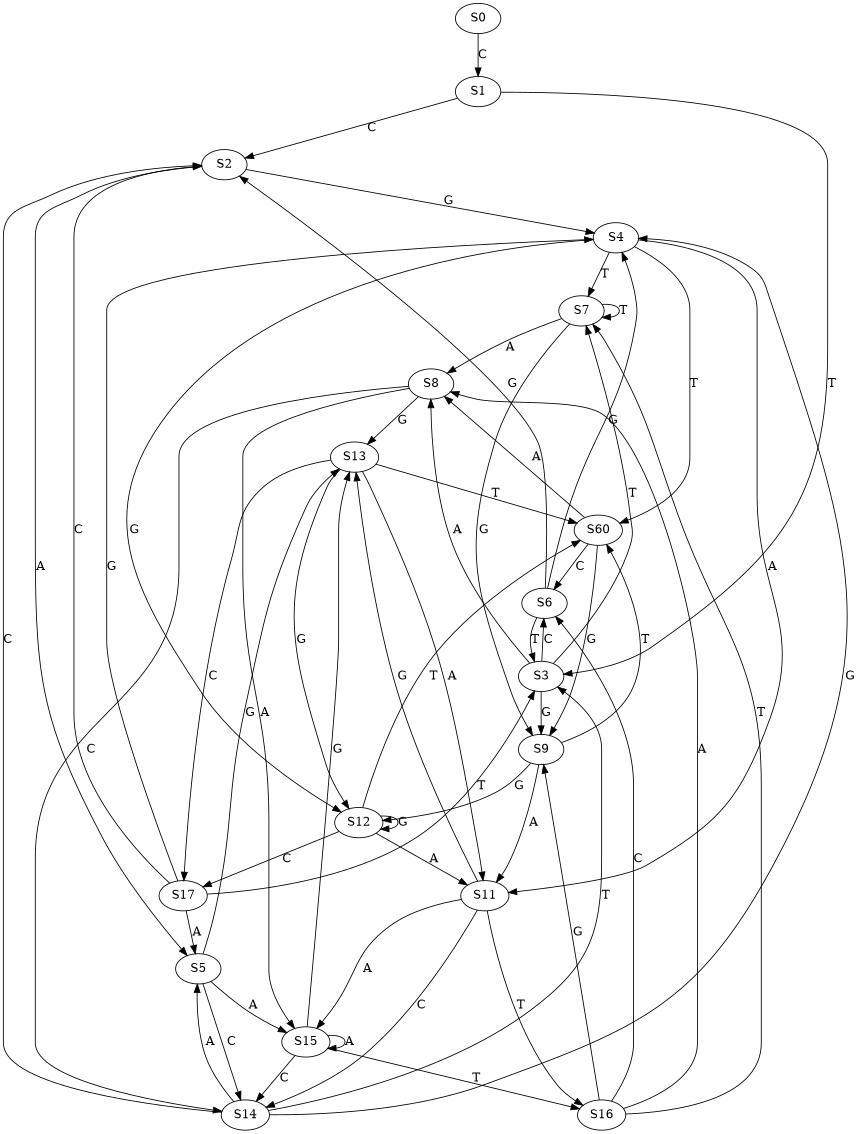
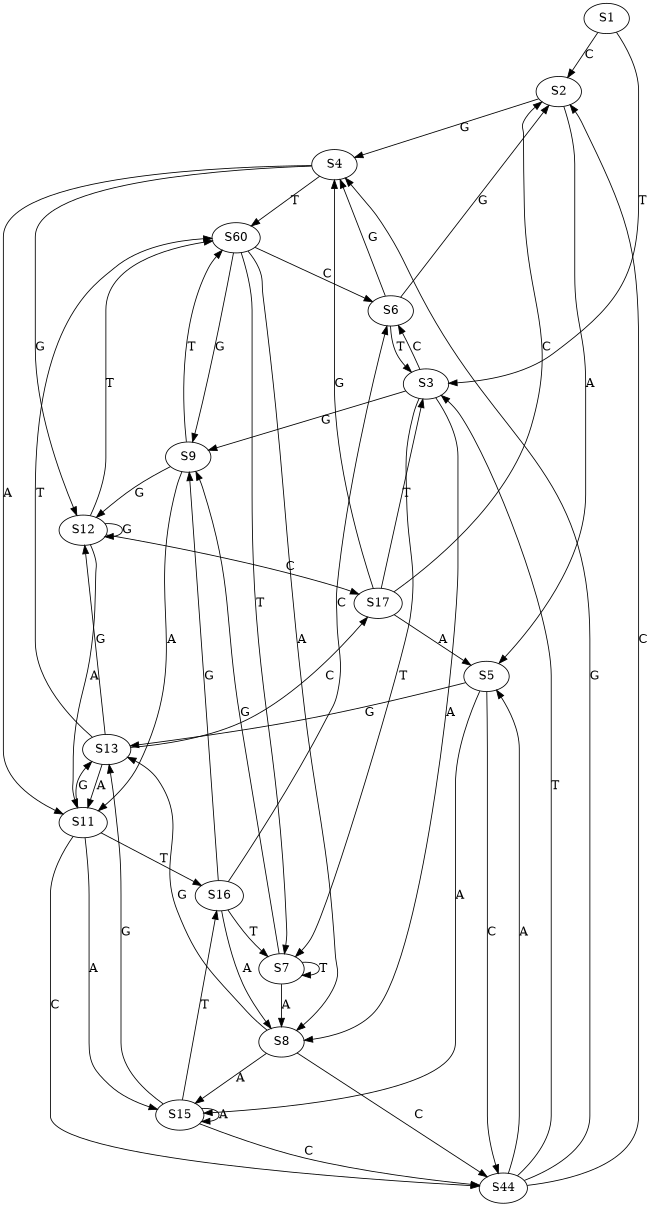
  strict digraph {
-   S0
    S1
    S2
    S3
    S4
    S5
    S6
    S7
    S8
    S9
    n11 [label=S60]
    S11
    S12
    S13
-   S14
+   S14 [label=S44]
    S15
    S16
    S17
-   S0 -> S1 [label=C]
    S1 -> S2 [label=C]
    S1 -> S3 [label=T]
    S2 -> S4 [label=G]
    S2 -> S5 [label=A]
    S3 -> S6 [label=C]
    S3 -> S7 [label=T]
    S3 -> S8 [label=A]
    S3 -> S9 [label=G]
    S4 -> n11 [label=T]
    S4 -> S11 [label=A]
    S4 -> S12 [label=G]
    S5 -> S13 [label=G]
    S5 -> S14 [label=C]
    S5 -> S15 [label=A]
    S6 -> S2 [label=G]
    S6 -> S3 [label=T]
    S6 -> S4 [label=G]
    S7 -> S7 [label=T]
    S7 -> S8 [label=A]
    S7 -> S9 [label=G]
    S8 -> S13 [label=G]
    S8 -> S14 [label=C]
    S8 -> S15 [label=A]
    S9 -> n11 [label=T]
    S9 -> S11 [label=A]
    S9 -> S12 [label=G]
    n11 -> S6 [label=C]
-   S4 -> S7 [label=T]
+   n11 -> S7 [label=T]
    n11 -> S8 [label=A]
    n11 -> S9 [label=G]
    S11 -> S13 [label=G]
    S11 -> S14 [label=C]
    S11 -> S15 [label=A]
    S11 -> S16 [label=T]
    S12 -> n11 [label=T]
    S12 -> S11 [label=A]
    S12 -> S12 [label=G]
    S12 -> S17 [label=C]
    S13 -> n11 [label=T]
    S13 -> S11 [label=A]
    S13 -> S12 [label=G]
    S13 -> S17 [label=C]
    S14 -> S2 [label=C]
    S14 -> S3 [label=T]
    S14 -> S4 [label=G]
    S14 -> S5 [label=A]
    S15 -> S13 [label=G]
    S15 -> S14 [label=C]
    S15 -> S15 [label=A]
    S15 -> S16 [label=T]
    S16 -> S6 [label=C]
    S16 -> S7 [label=T]
    S16 -> S8 [label=A]
    S16 -> S9 [label=G]
    S17 -> S2 [label=C]
    S17 -> S3 [label=T]
    S17 -> S4 [label=G]
    S17 -> S5 [label=A]
  }
